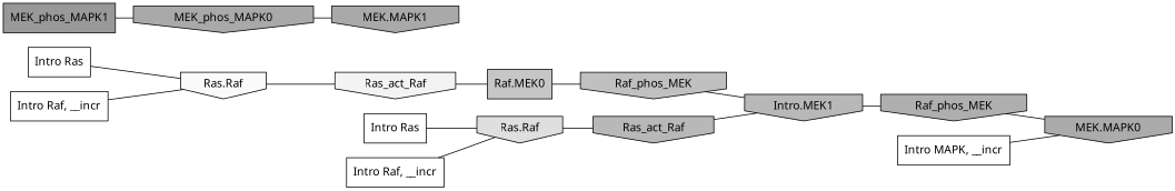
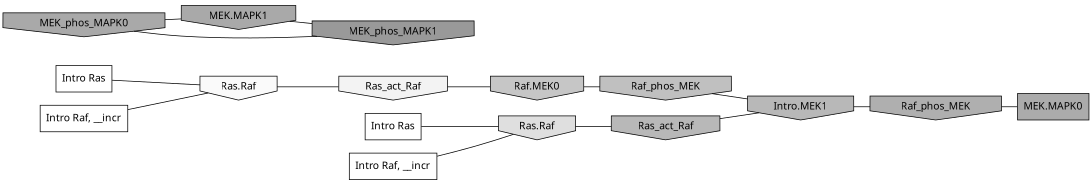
  digraph {
    rankdir=LR
    ranksep=0.30
    node [fillcolor="0.000 0.000 1.000" fontname="CMU Serif" shape=invhouse style=filled]
    edge [color="0.000 0.000 0.000" dir=none fontname="CMU Serif"]
    n1 [label="Intro Ras" shape=rectangle]
    n2 [fillcolor="0.000 0.000 0.977" label="Ras.Raf"]
    n3 [fillcolor="0.000 0.000 0.951" label=Ras_act_Raf]
    n4 [label="Intro Ras" shape=rectangle]
    n5 [fillcolor="0.000 0.000 0.872" label="Ras.Raf"]
    n6 [fillcolor="0.000 0.000 0.721" label=Ras_act_Raf]
    n7 [label="Intro Raf, __incr" shape=rectangle]
    n8 [label="Intro Raf, __incr" shape=rectangle]
-   n9 [fillcolor="0.000 0.000 0.776" label="Raf.MEK0" shape=box]
+   n9 [fillcolor="0.000 0.000 0.776" label="Raf.MEK0"]
    n10 [fillcolor="0.000 0.000 0.751" label=Raf_phos_MEK]
-   n11 [label="Intro MAPK, __incr" shape=rectangle]
-   n12 [fillcolor="0.000 0.000 0.671" label="MEK.MAPK0"]
+   n12 [fillcolor="0.000 0.000 0.671" label="MEK.MAPK0" shape=box]
    n13 [fillcolor="0.000 0.000 0.721" label="Intro.MEK1"]
    n14 [fillcolor="0.000 0.000 0.686" label=Raf_phos_MEK]
    n15 [fillcolor="0.000 0.000 0.663" label=MEK_phos_MAPK0]
    n16 [fillcolor="0.000 0.000 0.663" label="MEK.MAPK1"]
-   n17 [fillcolor="0.000 0.000 0.600" label=MEK_phos_MAPK1 shape=box]
+   n17 [fillcolor="0.000 0.000 0.600" label=MEK_phos_MAPK1]
    n1 -> n2
    n2 -> n3
    n3 -> n9
    n4 -> n5
    n5 -> n6
    n6 -> n13
    n7 -> n5
    n8 -> n2
    n9 -> n10
    n10 -> n13
-   n11 -> n12
    n13 -> n14
    n14 -> n12
    n15 -> n16
+   n16 -> n17
    n17 -> n15
  }
